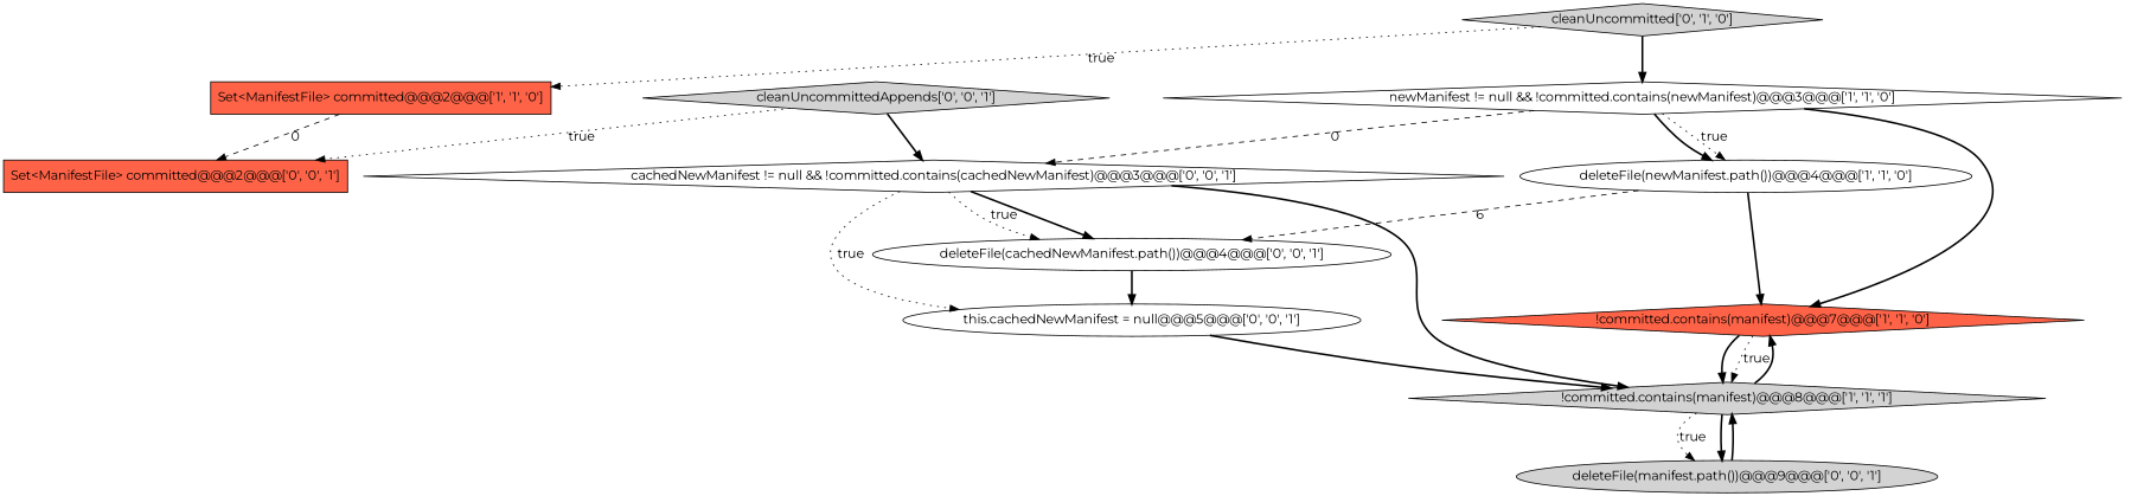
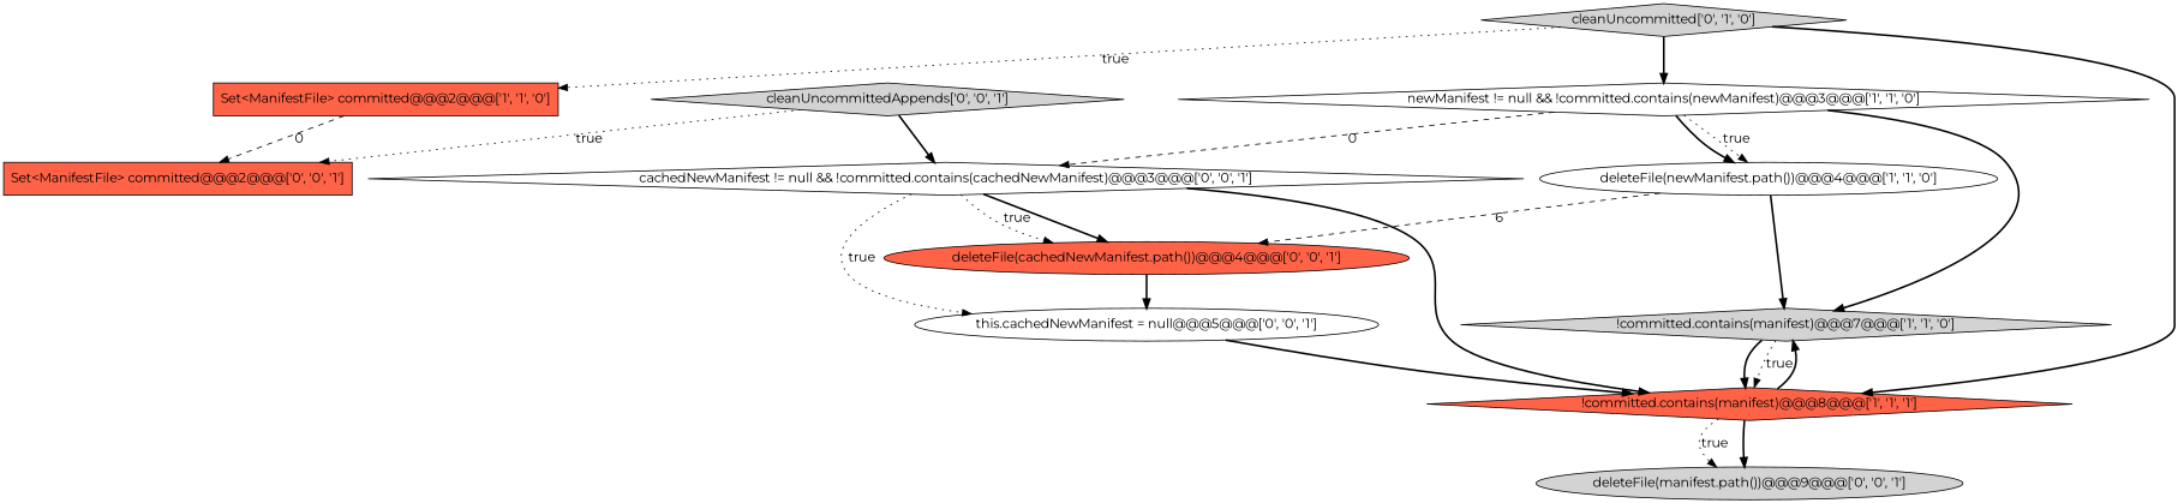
  digraph {
    fontname=Montserrat
    node [fillcolor=white fontname=Montserrat shape=diamond style=filled]
    edge [fontname=Montserrat style=bold]
    n1 [fillcolor=tomato label="Set<ManifestFile> committed@@@2@@@['0', '0', '1']" shape=box]
    n2 [label="newManifest != null && !committed.contains(newManifest)@@@3@@@['1', '1', '0']"]
-   n3 [fillcolor=tomato label="!committed.contains(manifest)@@@7@@@['1', '1', '0']"]
+   n3 [fillcolor=lightgray label="!committed.contains(manifest)@@@7@@@['1', '1', '0']"]
    n4 [label="cachedNewManifest != null && !committed.contains(cachedNewManifest)@@@3@@@['0', '0', '1']"]
    n5 [label="deleteFile(newManifest.path())@@@4@@@['1', '1', '0']" shape=ellipse]
-   n6 [fillcolor=lightgray label="!committed.contains(manifest)@@@8@@@['1', '1', '1']"]
+   n6 [fillcolor=tomato label="!committed.contains(manifest)@@@8@@@['1', '1', '1']"]
    n7 [label="this.cachedNewManifest = null@@@5@@@['0', '0', '1']" shape=ellipse]
-   n8 [label="deleteFile(cachedNewManifest.path())@@@4@@@['0', '0', '1']" shape=ellipse]
+   n8 [fillcolor=tomato label="deleteFile(cachedNewManifest.path())@@@4@@@['0', '0', '1']" shape=ellipse]
    n9 [fillcolor=lightgray label="deleteFile(manifest.path())@@@9@@@['0', '0', '1']" shape=ellipse]
    n10 [fillcolor=tomato label="Set<ManifestFile> committed@@@2@@@['1', '1', '0']" shape=box]
    n11 [fillcolor=lightgray label="cleanUncommitted['0', '1', '0']"]
    n12 [fillcolor=lightgray label="cleanUncommittedAppends['0', '0', '1']"]
    n2 -> n3
    n2 -> n4 [label=0 style=dashed]
    n2 -> n5 [label=true style=dotted]
    n2 -> n5
    n3 -> n6
    n3 -> n6 [label=true style=dotted]
    n4 -> n6
    n4 -> n7 [label=true style=dotted]
    n4 -> n8
    n4 -> n8 [label=true style=dotted]
    n5 -> n3
    n5 -> n8 [label=6 style=dashed]
    n6 -> n3
    n6 -> n9 [label=true style=dotted]
    n6 -> n9
    n7 -> n6
    n8 -> n7
-   n9 -> n6
+   n11 -> n6
    n10 -> n1 [label=0 style=dashed]
    n11 -> n2
    n11 -> n10 [label=true style=dotted]
    n12 -> n1 [label=true style=dotted]
    n12 -> n4
  }
